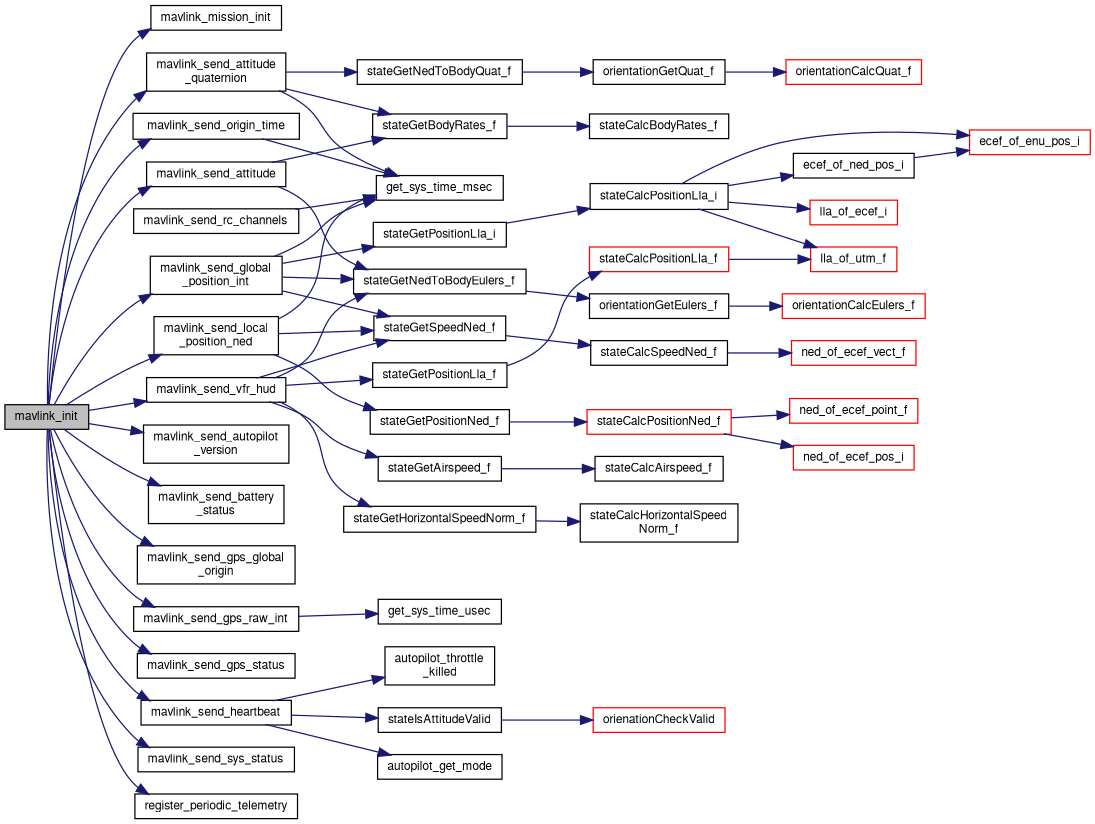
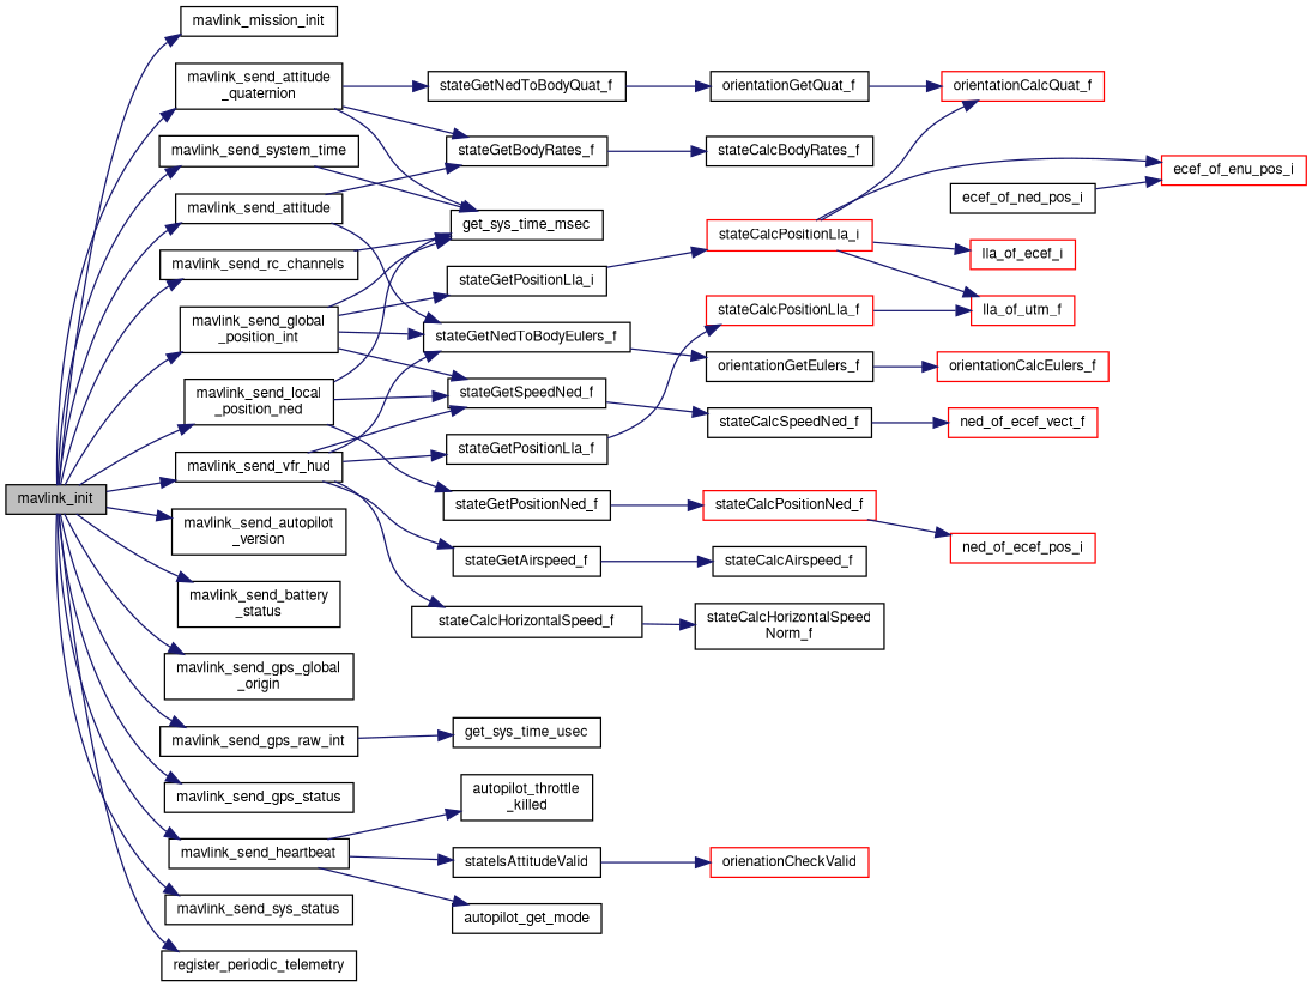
  digraph {
    rankdir=LR
    node [color=black fillcolor=white fontname=FreeSans fontsize=10 shape=record style=filled]
    edge [color=midnightblue fontname=FreeSans fontsize=10 labelfontname=FreeSans labelfontsize=10 style=solid]
    n1 [fillcolor=grey75 fontcolor=black height=0.2 label=mavlink_init width=0.4]
    n2 [height=0.2 label=mavlink_mission_init width=0.4]
    n3 [height=0.2 label=mavlink_send_attitude width=0.4]
    n4 [height=0.2 label="mavlink_send_attitude\l_quaternion" width=0.4]
    n5 [height=0.2 label="mavlink_send_autopilot\l_version" width=0.4]
    n6 [height=0.2 label="mavlink_send_battery\l_status" width=0.4]
    n7 [height=0.2 label="mavlink_send_global\l_position_int" width=0.4]
    n8 [height=0.2 label="mavlink_send_gps_global\l_origin" width=0.4]
    n9 [height=0.2 label=mavlink_send_gps_raw_int width=0.4]
    n10 [height=0.2 label=mavlink_send_gps_status width=0.4]
    n11 [height=0.2 label=mavlink_send_heartbeat width=0.4]
    n12 [height=0.2 label="mavlink_send_local\l_position_ned" width=0.4]
    n13 [height=0.2 label=mavlink_send_rc_channels width=0.4]
    n14 [height=0.2 label=mavlink_send_sys_status width=0.4]
-   n15 [height=0.2 label=mavlink_send_origin_time width=0.4]
+   n15 [height=0.2 label=mavlink_send_system_time width=0.4]
    n16 [height=0.2 label=mavlink_send_vfr_hud width=0.4]
    n17 [height=0.2 label=register_periodic_telemetry width=0.4]
    n18 [height=0.2 label=stateGetBodyRates_f width=0.4]
    n19 [height=0.2 label=stateGetNedToBodyEulers_f width=0.4]
    n20 [height=0.2 label=get_sys_time_msec width=0.4]
    n21 [height=0.2 label=stateGetNedToBodyQuat_f width=0.4]
    n22 [height=0.2 label=stateGetPositionLla_i width=0.4]
    n23 [height=0.2 label=stateGetSpeedNed_f width=0.4]
    n24 [height=0.2 label=get_sys_time_usec width=0.4]
    n25 [height=0.2 label=autopilot_get_mode width=0.4]
    n26 [height=0.2 label="autopilot_throttle\l_killed" width=0.4]
    n27 [height=0.2 label=stateIsAttitudeValid width=0.4]
    n28 [height=0.2 label=stateGetPositionNed_f width=0.4]
    n29 [height=0.2 label=stateGetAirspeed_f width=0.4]
-   n30 [height=0.2 label=stateGetHorizontalSpeedNorm_f width=0.4]
+   n30 [height=0.2 label=stateCalcHorizontalSpeed_f width=0.4]
    n31 [height=0.2 label=stateGetPositionLla_f width=0.4]
    n32 [height=0.2 label=stateCalcBodyRates_f width=0.4]
    n33 [height=0.2 label=orientationGetEulers_f width=0.4]
    n34 [color=red height=0.2 label=orientationCalcEulers_f width=0.4]
    n35 [height=0.2 label=orientationGetQuat_f width=0.4]
    n36 [color=red height=0.2 label=orientationCalcQuat_f width=0.4]
-   n37 [height=0.2 label=stateCalcPositionLla_i width=0.4]
+   n37 [color=red height=0.2 label=stateCalcPositionLla_i width=0.4]
    n38 [height=0.2 label=stateCalcSpeedNed_f width=0.4]
    n39 [color=red height=0.2 label=lla_of_ecef_i width=0.4]
    n40 [color=red height=0.2 label=lla_of_utm_f width=0.4]
    n41 [height=0.2 label=ecef_of_ned_pos_i width=0.4]
    n42 [color=red height=0.2 label=ecef_of_enu_pos_i width=0.4]
    n43 [color=red height=0.2 label=ned_of_ecef_vect_f width=0.4]
    n44 [color=red height=0.2 label=orienationCheckValid width=0.4]
    n45 [color=red height=0.2 label=stateCalcPositionNed_f width=0.4]
-   n46 [color=red height=0.2 label=ned_of_ecef_point_f width=0.4]
    n47 [color=red height=0.2 label=ned_of_ecef_pos_i width=0.4]
    n48 [height=0.2 label=stateCalcAirspeed_f width=0.4]
    n49 [height=0.2 label="stateCalcHorizontalSpeed\lNorm_f" width=0.4]
    n50 [color=red height=0.2 label=stateCalcPositionLla_f width=0.4]
    n1 -> n2
    n1 -> n3
    n1 -> n4
    n1 -> n5
    n1 -> n6
    n1 -> n7
    n1 -> n8
    n1 -> n9
    n1 -> n10
    n1 -> n11
    n1 -> n12
+   n1 -> n13
    n1 -> n14
    n1 -> n15
    n1 -> n16
    n1 -> n17
    n3 -> n18
    n3 -> n19
    n4 -> n18
    n4 -> n20
    n4 -> n21
    n7 -> n19
    n7 -> n20
    n7 -> n22
    n7 -> n23
    n9 -> n24
    n11 -> n25
    n11 -> n26
    n11 -> n27
    n12 -> n20
    n12 -> n23
    n12 -> n28
    n13 -> n20
    n15 -> n20
    n16 -> n19
    n16 -> n23
    n16 -> n29
    n16 -> n30
    n16 -> n31
    n18 -> n32
    n19 -> n33
    n21 -> n35
    n22 -> n37
    n23 -> n38
    n27 -> n44
    n28 -> n45
    n29 -> n48
    n30 -> n49
    n31 -> n50
    n33 -> n34
    n35 -> n36
    n37 -> n39
    n37 -> n40
-   n37 -> n41
+   n37 -> n36
    n37 -> n42
    n38 -> n43
    n41 -> n42
-   n45 -> n46
    n45 -> n47
    n50 -> n40
  }
